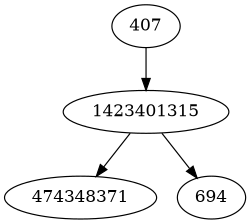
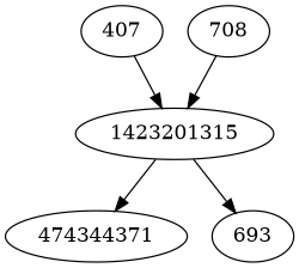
  strict digraph {
-   1423201315 [label=1423401315]
-   474344371 [label=474348371]
-   693 [label=694]
+   1423201315
+   474344371
+   693
    n4 [label=407]
+   708
    1423201315 -> 474344371
    1423201315 -> 693
    n4 -> 1423201315
+   708 -> 1423201315
  }
